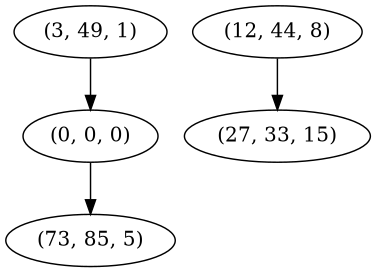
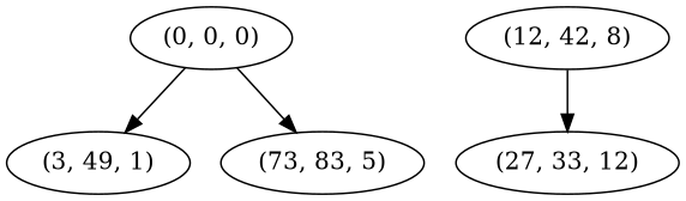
  digraph {
    fontname="DejaVu Serif"
    node [fontname="DejaVu Serif"]
    edge [fontname="DejaVu Serif"]
    "(0, 0, 0)"
    "(3, 49, 1)"
-   "(73, 83, 5)" [label="(73, 85, 5)"]
-   "(12, 42, 8)" [label="(12, 44, 8)"]
-   "(27, 33, 12)" [label="(27, 33, 15)"]
-   "(3, 49, 1)" -> "(0, 0, 0)"
+   "(73, 83, 5)"
+   "(12, 42, 8)"
+   "(27, 33, 12)"
+   "(0, 0, 0)" -> "(3, 49, 1)"
    "(0, 0, 0)" -> "(73, 83, 5)"
    "(12, 42, 8)" -> "(27, 33, 12)"
  }
